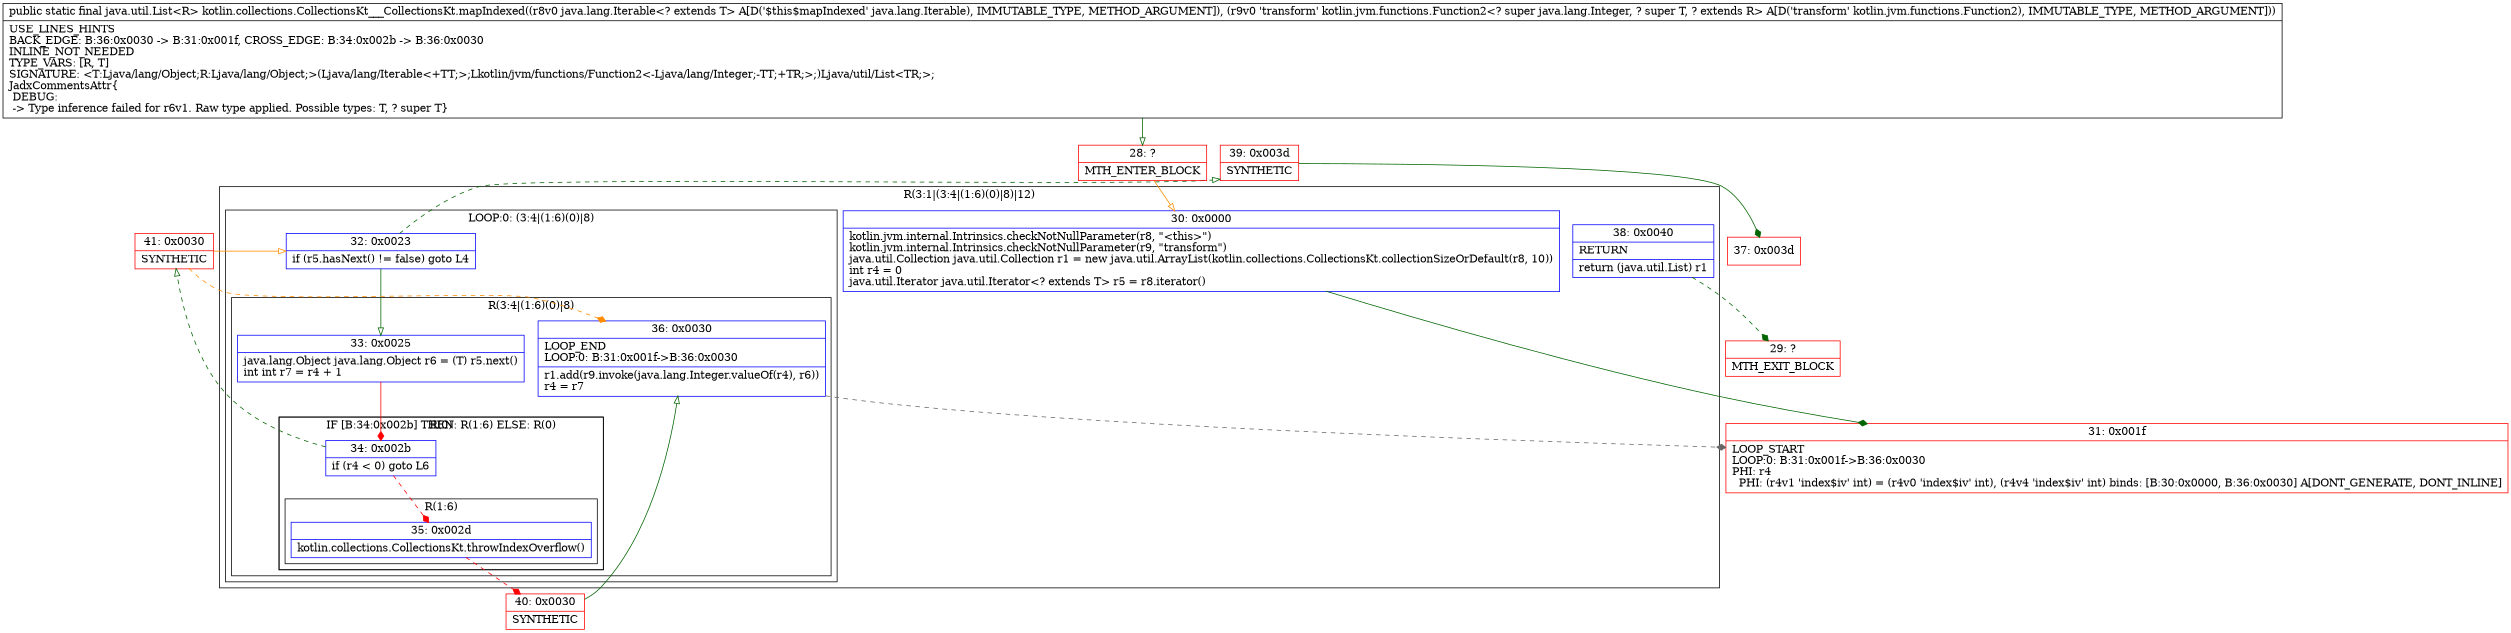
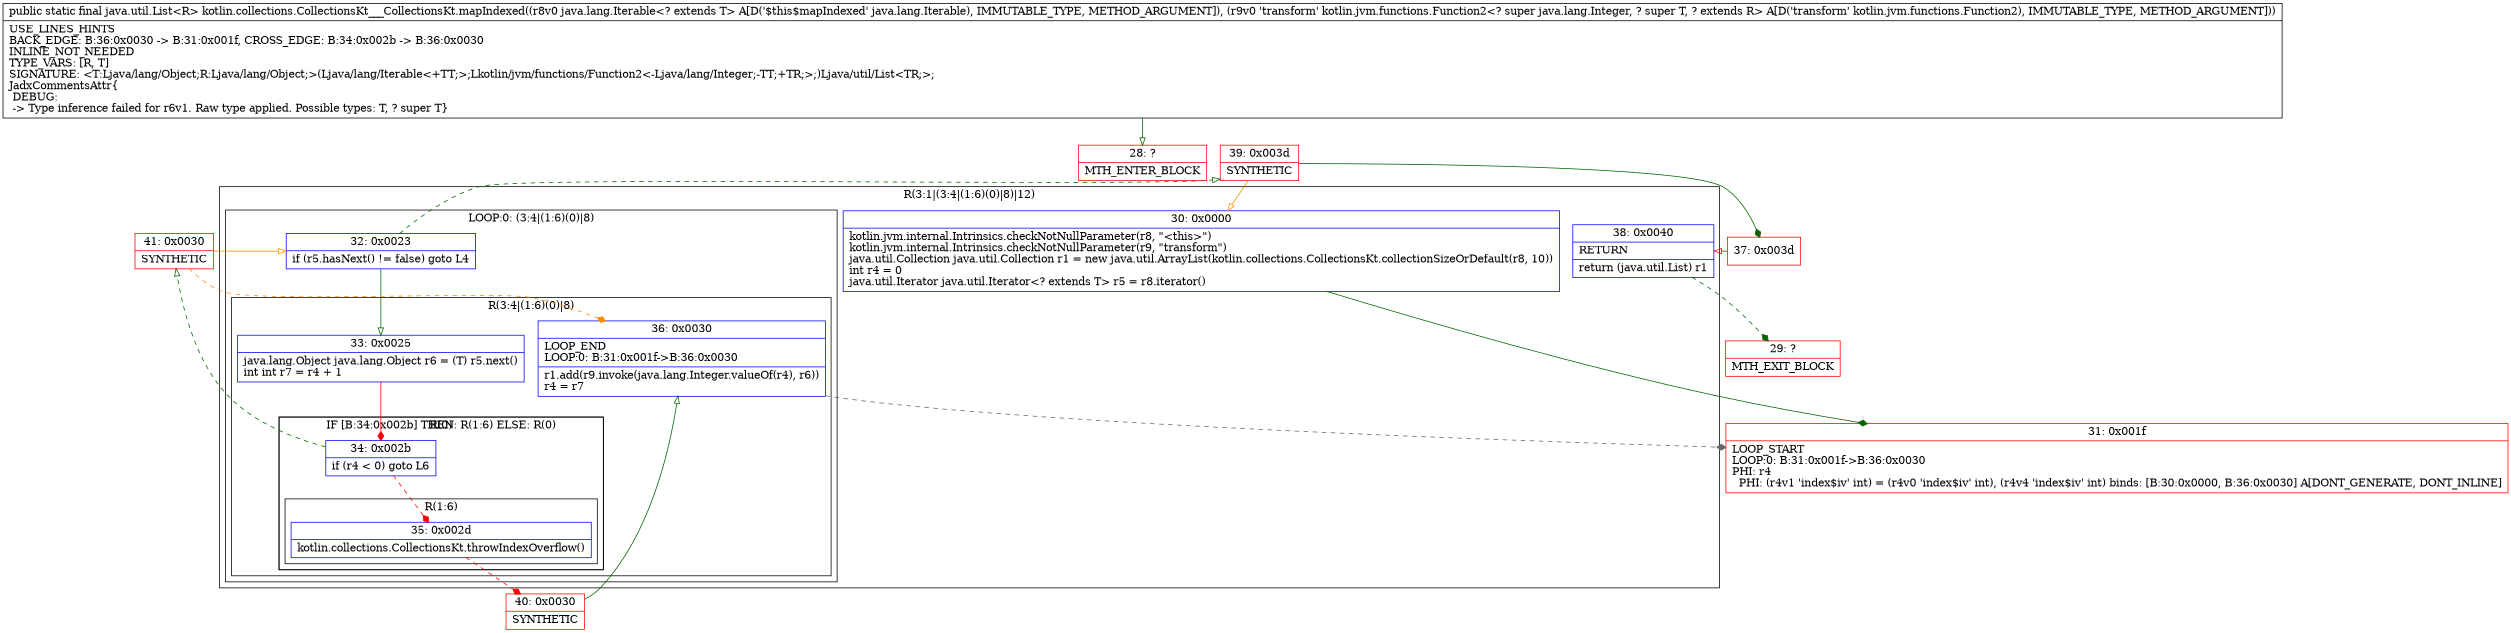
  digraph {
    node [color=blue shape=record]
    edge [arrowhead=diamond color=darkgreen style=solid]
    n1 [label="{35\:\ 0x002d|kotlin.collections.CollectionsKt.throwIndexOverflow()\l}"]
    n2 [label="{34\:\ 0x002b|if (r4 \< 0) goto L6\l}"]
    n3 [label="{33\:\ 0x0025|java.lang.Object java.lang.Object r6 = (T) r5.next()\lint int r7 = r4 + 1\l}"]
    n4 [label="{36\:\ 0x0030|LOOP_END\lLOOP:0: B:31:0x001f\-\>B:36:0x0030\l|r1.add(r9.invoke(java.lang.Integer.valueOf(r4), r6))\lr4 = r7\l}"]
    n5 [label="{32\:\ 0x0023|if (r5.hasNext() != false) goto L4\l}"]
    n6 [label="{30\:\ 0x0000|kotlin.jvm.internal.Intrinsics.checkNotNullParameter(r8, \"\<this\>\")\lkotlin.jvm.internal.Intrinsics.checkNotNullParameter(r9, \"transform\")\ljava.util.Collection java.util.Collection r1 = new java.util.ArrayList(kotlin.collections.CollectionsKt.collectionSizeOrDefault(r8, 10))\lint r4 = 0\ljava.util.Iterator java.util.Iterator\<? extends T\> r5 = r8.iterator()\l}"]
    n7 [label="{38\:\ 0x0040|RETURN\l|return (java.util.List) r1\l}"]
    n8 [color=red label="{40\:\ 0x0030|SYNTHETIC\l}"]
    n9 [color=red label="{41\:\ 0x0030|SYNTHETIC\l}"]
    n10 [color=red label="{31\:\ 0x001f|LOOP_START\lLOOP:0: B:31:0x001f\-\>B:36:0x0030\lPHI: r4 \l  PHI: (r4v1 'index$iv' int) = (r4v0 'index$iv' int), (r4v4 'index$iv' int) binds: [B:30:0x0000, B:36:0x0030] A[DONT_GENERATE, DONT_INLINE]\l}"]
    n11 [color=red label="{39\:\ 0x003d|SYNTHETIC\l}"]
    n12 [color=red label="{29\:\ ?|MTH_EXIT_BLOCK\l}"]
    n13 [color=red label="{37\:\ 0x003d}"]
    n14 [color=red label="{28\:\ ?|MTH_ENTER_BLOCK\l}"]
    n15 [label="{public static final java.util.List\<R\> kotlin.collections.CollectionsKt___CollectionsKt.mapIndexed((r8v0 java.lang.Iterable\<? extends T\> A[D('$this$mapIndexed' java.lang.Iterable), IMMUTABLE_TYPE, METHOD_ARGUMENT]), (r9v0 'transform' kotlin.jvm.functions.Function2\<? super java.lang.Integer, ? super T, ? extends R\> A[D('transform' kotlin.jvm.functions.Function2), IMMUTABLE_TYPE, METHOD_ARGUMENT]))  | USE_LINES_HINTS\lBACK_EDGE: B:36:0x0030 \-\> B:31:0x001f, CROSS_EDGE: B:34:0x002b \-\> B:36:0x0030\lINLINE_NOT_NEEDED\lTYPE_VARS: [R, T]\lSIGNATURE: \<T:Ljava\/lang\/Object;R:Ljava\/lang\/Object;\>(Ljava\/lang\/Iterable\<+TT;\>;Lkotlin\/jvm\/functions\/Function2\<\-Ljava\/lang\/Integer;\-TT;+TR;\>;)Ljava\/util\/List\<TR;\>;\lJadxCommentsAttr\{\l DEBUG: \l \-\> Type inference failed for r6v1. Raw type applied. Possible types: T, ? super T\}\l}" color=""]
    subgraph cluster_1 {
      label="R(3:1|(3:4|(1:6)(0)|8)|12)"
      n6
      n7
      subgraph cluster_2 {
        label="LOOP:0: (3:4|(1:6)(0)|8)"
        n5
        subgraph cluster_3 {
          label="R(3:4|(1:6)(0)|8)"
          n3
          n4
          subgraph cluster_4 {
            label="IF [B:34:0x002b] THEN: R(1:6) ELSE: R(0)"
            n2
            subgraph cluster_5 {
              label="R(1:6)"
              n1
            }
            subgraph cluster_6 {
              label="R(0)"
            }
          }
        }
      }
    }
    n1 -> n8 [color=red style=dashed]
    n2 -> n1 [color=red style=dashed]
    n2 -> n9 [arrowhead=onormal style=dashed]
    n3 -> n2 [color=red]
    n4 -> n10 [color=gray40 style=dashed]
    n5 -> n3 [arrowhead=onormal]
    n5 -> n11 [arrowhead=onormal style=dashed]
    n6 -> n10
    n7 -> n12 [style=dashed]
    n8 -> n4 [arrowhead=onormal]
    n9 -> n4 [color=darkorange style=dashed]
    n9 -> n5 [arrowhead=onormal color=darkorange]
    n11 -> n13
-   n14 -> n6 [arrowhead=onormal color=darkorange]
+   n13 -> n7 [arrowhead=onormal color=red]
+   n11 -> n6 [arrowhead=onormal color=darkorange]
    n15 -> n14 [arrowhead=onormal]
  }
